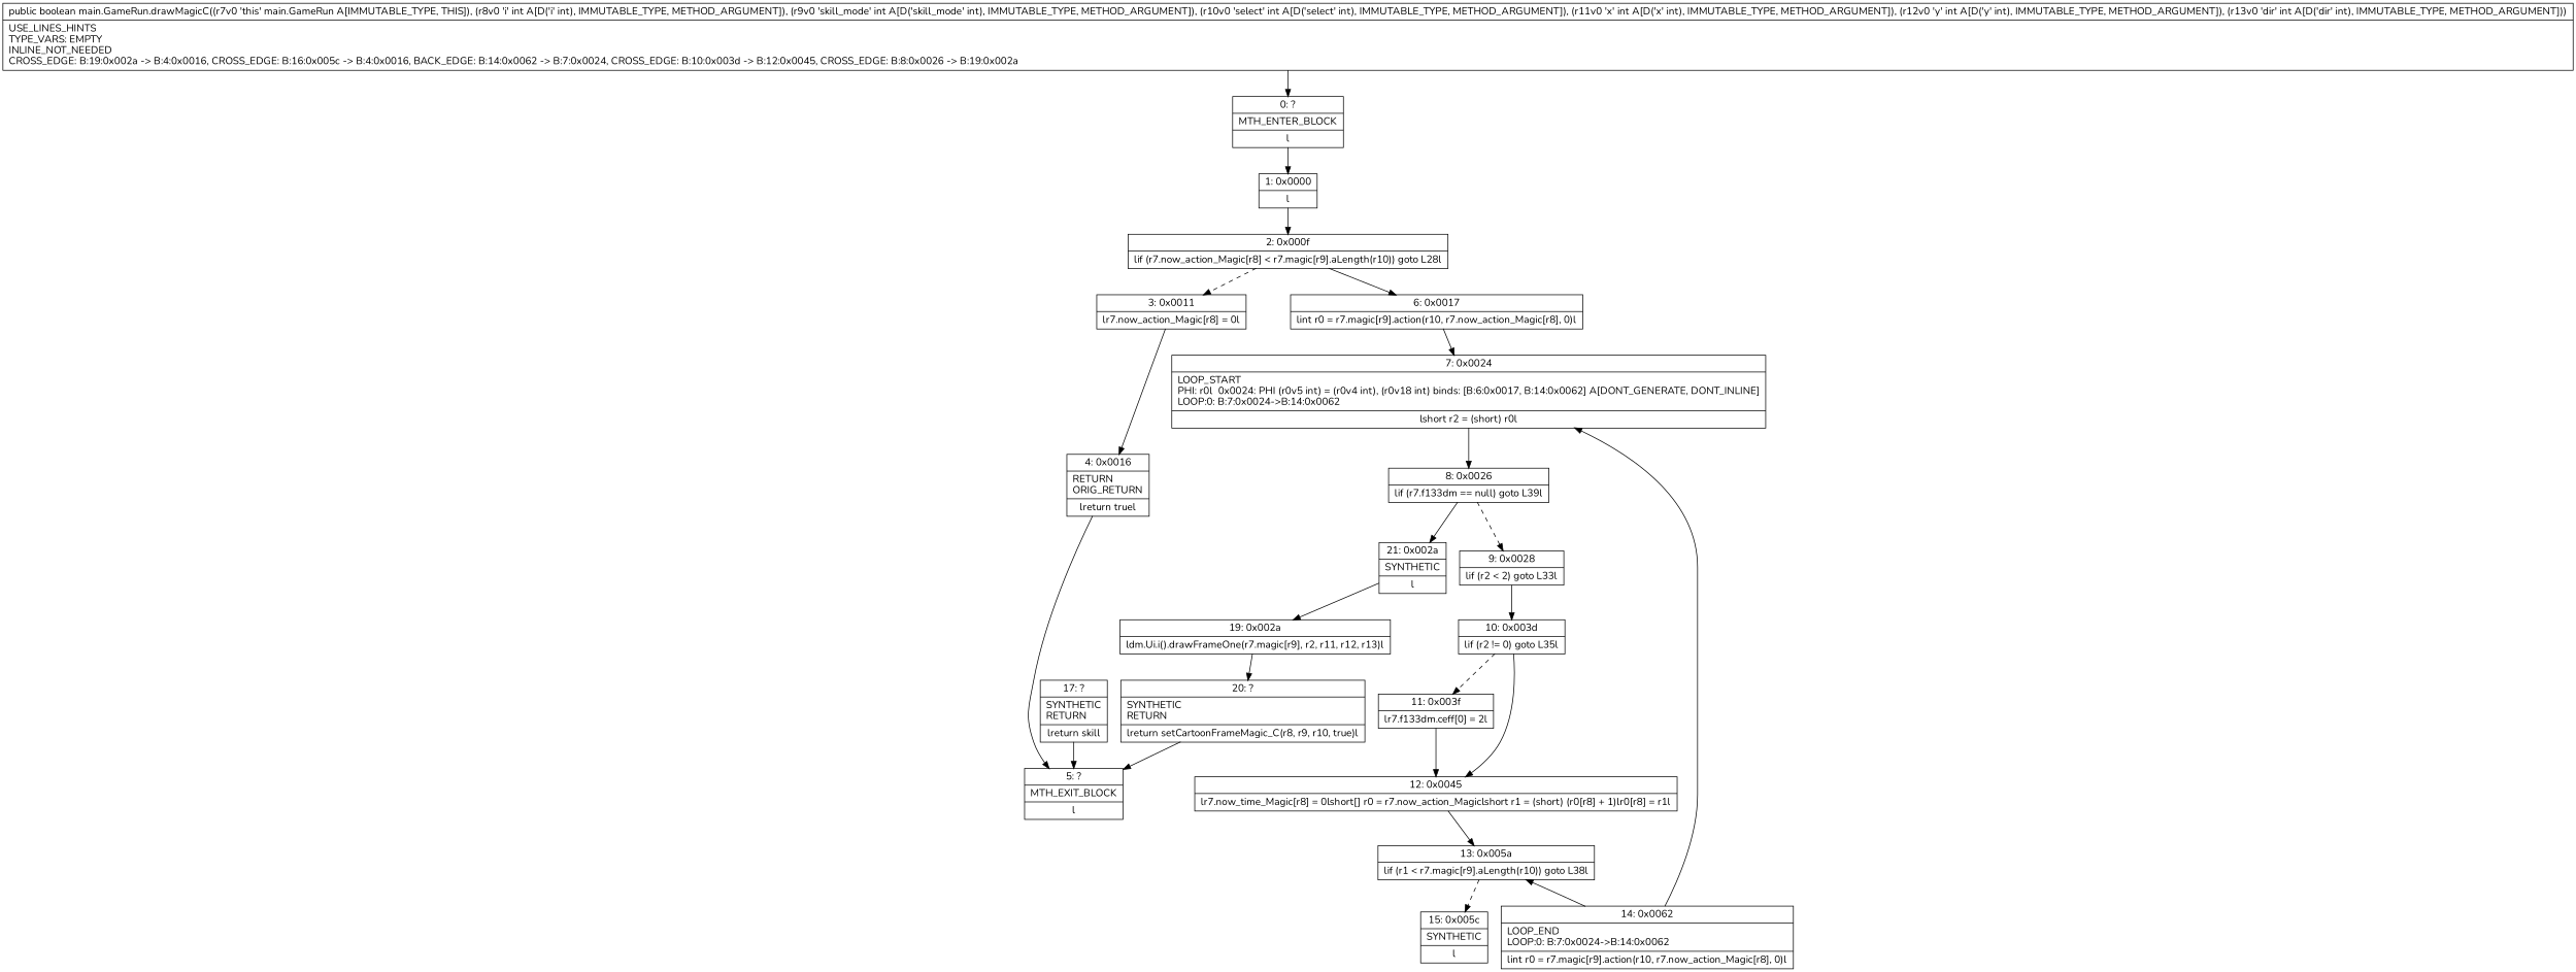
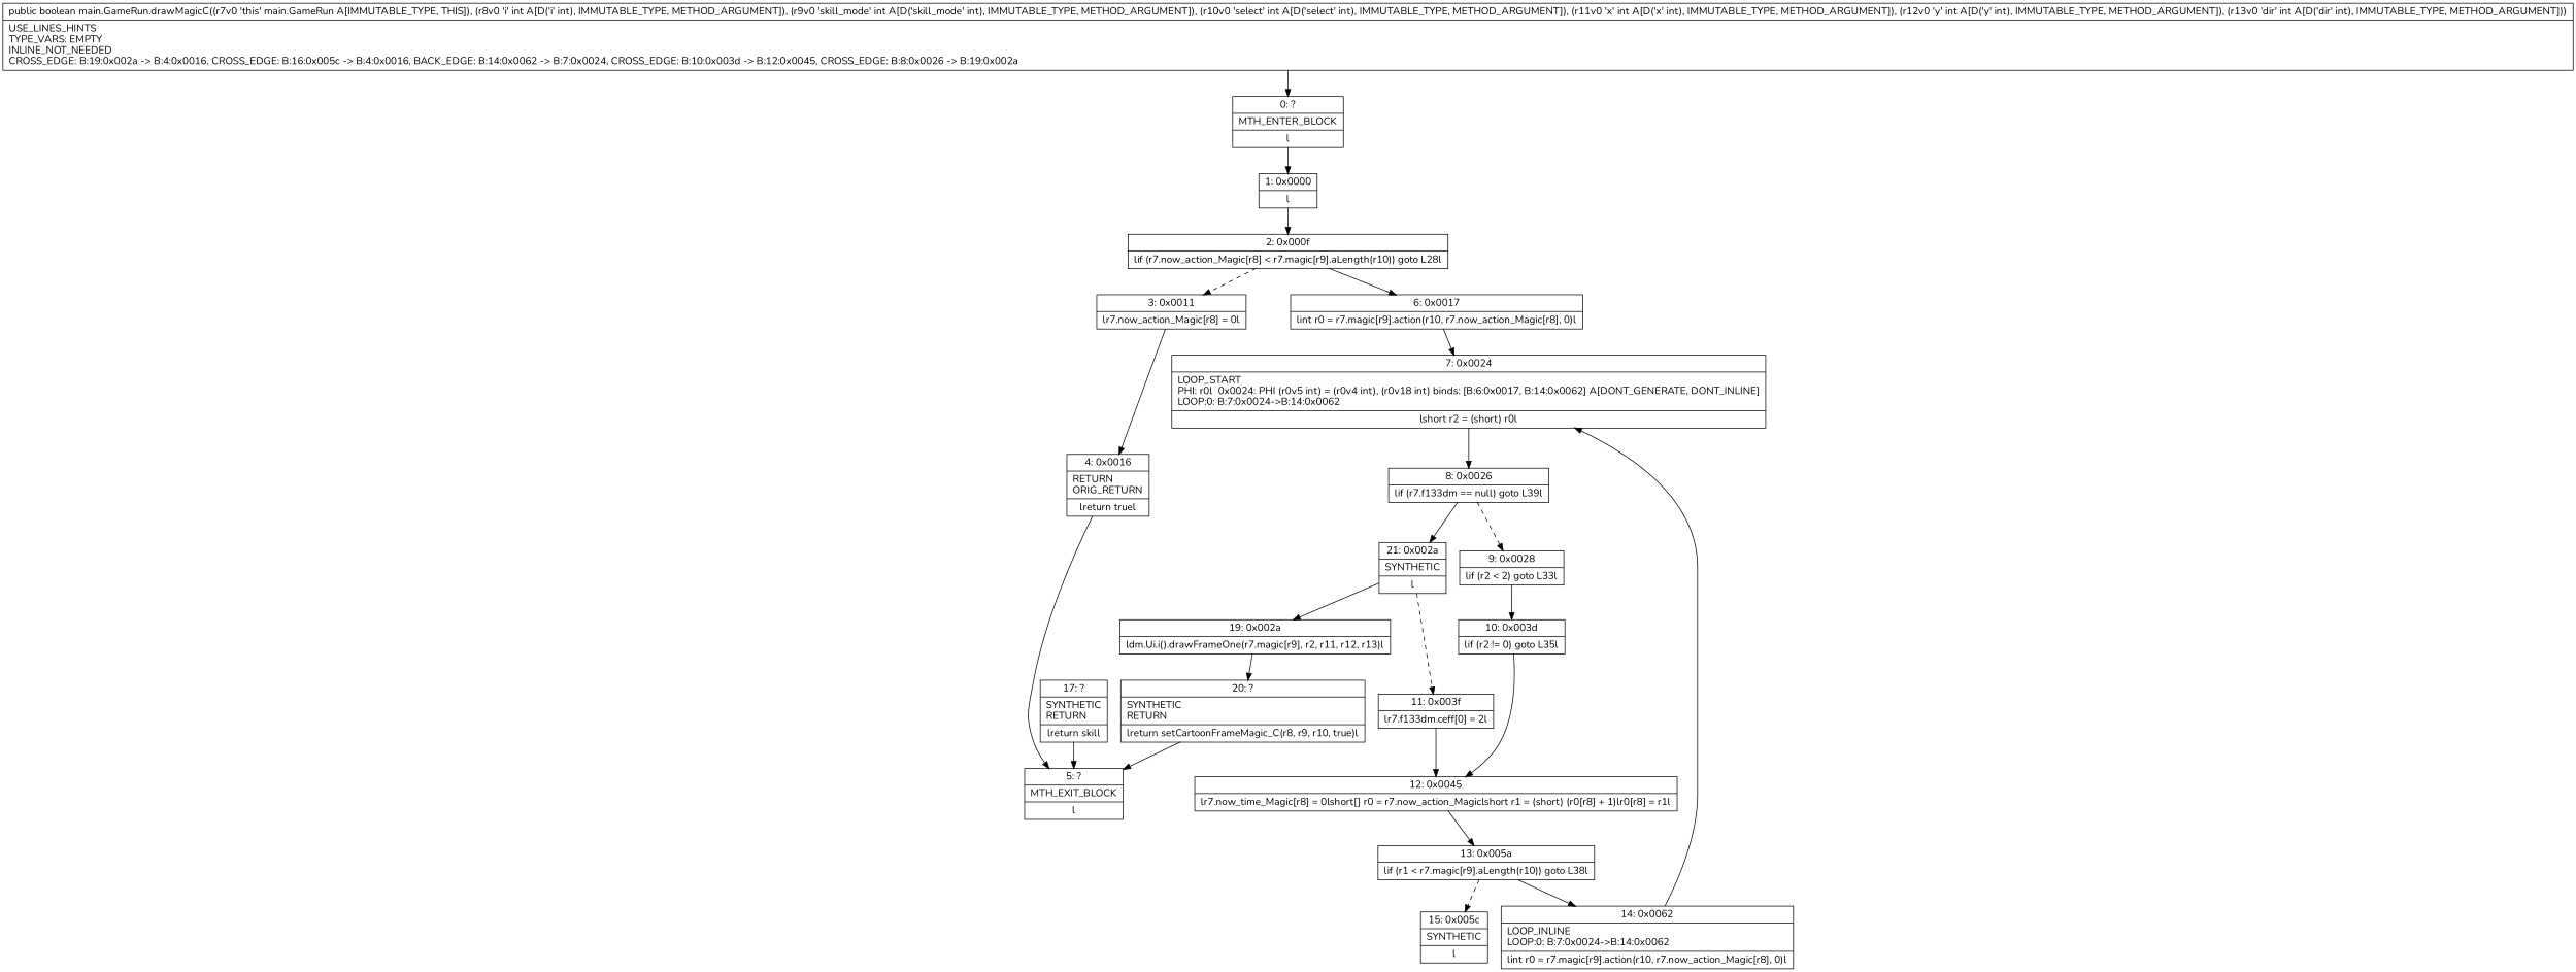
  digraph {
    fontname=Nunito
    node [fontname=Nunito shape=record]
    edge [fontname=Nunito]
    n1 [label="{0\:\ ?|MTH_ENTER_BLOCK\l|l}"]
    n2 [label="{1\:\ 0x0000|l}"]
    n3 [label="{2\:\ 0x000f|lif (r7.now_action_Magic[r8] \< r7.magic[r9].aLength(r10)) goto L28l}"]
    n4 [label="{3\:\ 0x0011|lr7.now_action_Magic[r8] = 0l}"]
    n5 [label="{6\:\ 0x0017|lint r0 = r7.magic[r9].action(r10, r7.now_action_Magic[r8], 0)l}"]
    n6 [label="{4\:\ 0x0016|RETURN\lORIG_RETURN\l|lreturn truel}"]
    n7 [label="{7\:\ 0x0024|LOOP_START\lPHI: r0l  0x0024: PHI (r0v5 int) = (r0v4 int), (r0v18 int) binds: [B:6:0x0017, B:14:0x0062] A[DONT_GENERATE, DONT_INLINE]\lLOOP:0: B:7:0x0024\-\>B:14:0x0062\l|lshort r2 = (short) r0l}"]
    n8 [label="{5\:\ ?|MTH_EXIT_BLOCK\l|l}"]
    n9 [label="{8\:\ 0x0026|lif (r7.f133dm == null) goto L39l}"]
    n10 [label="{9\:\ 0x0028|lif (r2 \< 2) goto L33l}"]
    n11 [label="{21\:\ 0x002a|SYNTHETIC\l|l}"]
    n12 [label="{10\:\ 0x003d|lif (r2 != 0) goto L35l}"]
    n13 [label="{19\:\ 0x002a|ldm.Ui.i().drawFrameOne(r7.magic[r9], r2, r11, r12, r13)l}"]
    n14 [label="{11\:\ 0x003f|lr7.f133dm.ceff[0] = 2l}"]
    n15 [label="{12\:\ 0x0045|lr7.now_time_Magic[r8] = 0lshort[] r0 = r7.now_action_Magiclshort r1 = (short) (r0[r8] + 1)lr0[r8] = r1l}"]
    n16 [label="{13\:\ 0x005a|lif (r1 \< r7.magic[r9].aLength(r10)) goto L38l}"]
-   n17 [label="{14\:\ 0x0062|LOOP_END\lLOOP:0: B:7:0x0024\-\>B:14:0x0062\l|lint r0 = r7.magic[r9].action(r10, r7.now_action_Magic[r8], 0)l}"]
+   n17 [label="{14\:\ 0x0062|LOOP_INLINE\lLOOP:0: B:7:0x0024\-\>B:14:0x0062\l|lint r0 = r7.magic[r9].action(r10, r7.now_action_Magic[r8], 0)l}"]
    n18 [label="{15\:\ 0x005c|SYNTHETIC\l|l}"]
    n19 [label="{17\:\ ?|SYNTHETIC\lRETURN\l|lreturn skill}"]
    n20 [label="{20\:\ ?|SYNTHETIC\lRETURN\l|lreturn setCartoonFrameMagic_C(r8, r9, r10, true)l}"]
    n21 [label="{public boolean main.GameRun.drawMagicC((r7v0 'this' main.GameRun A[IMMUTABLE_TYPE, THIS]), (r8v0 'i' int A[D('i' int), IMMUTABLE_TYPE, METHOD_ARGUMENT]), (r9v0 'skill_mode' int A[D('skill_mode' int), IMMUTABLE_TYPE, METHOD_ARGUMENT]), (r10v0 'select' int A[D('select' int), IMMUTABLE_TYPE, METHOD_ARGUMENT]), (r11v0 'x' int A[D('x' int), IMMUTABLE_TYPE, METHOD_ARGUMENT]), (r12v0 'y' int A[D('y' int), IMMUTABLE_TYPE, METHOD_ARGUMENT]), (r13v0 'dir' int A[D('dir' int), IMMUTABLE_TYPE, METHOD_ARGUMENT]))  | USE_LINES_HINTS\lTYPE_VARS: EMPTY\lINLINE_NOT_NEEDED\lCROSS_EDGE: B:19:0x002a \-\> B:4:0x0016, CROSS_EDGE: B:16:0x005c \-\> B:4:0x0016, BACK_EDGE: B:14:0x0062 \-\> B:7:0x0024, CROSS_EDGE: B:10:0x003d \-\> B:12:0x0045, CROSS_EDGE: B:8:0x0026 \-\> B:19:0x002a\l}"]
    n1 -> n2
    n2 -> n3
    n3 -> n4 [style=dashed]
    n3 -> n5
    n4 -> n6
    n5 -> n7
    n6 -> n8
    n7 -> n9
    n9 -> n10 [style=dashed]
    n9 -> n11
    n10 -> n12
    n11 -> n13
-   n12 -> n14 [style=dashed]
+   n11 -> n14 [style=dashed]
    n12 -> n15
    n13 -> n20
    n14 -> n15
    n15 -> n16
-   n17 -> n16
+   n16 -> n17
    n16 -> n18 [style=dashed]
    n17 -> n7
    n19 -> n8
    n20 -> n8
    n21 -> n1
  }
